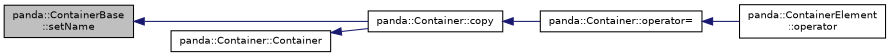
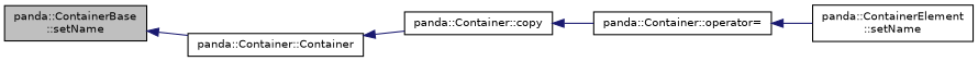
  digraph {
    rankdir=LR
    node [color=black fillcolor=white fontname=Helvetica fontsize=10 shape=record style=filled]
    edge [color=midnightblue dir=back fontname=Helvetica fontsize=10 labelfontname=Helvetica labelfontsize=10 style=solid]
    n1 [fillcolor=grey75 fontcolor=black height=0.2 label="panda::ContainerBase\l::setName" width=0.4]
    n2 [height=0.2 label="panda::Container::copy" width=0.4]
    n3 [height=0.2 label="panda::Container::operator=" width=0.4]
-   n4 [height=0.2 label="panda::ContainerElement\l::operator" width=0.4]
+   n4 [height=0.2 label="panda::ContainerElement\l::setName" width=0.4]
    n5 [height=0.2 label="panda::Container::Container" width=0.4]
-   n1 -> n2
+   n1 -> n5
    n2 -> n3
    n3 -> n4
    n5 -> n2
  }
